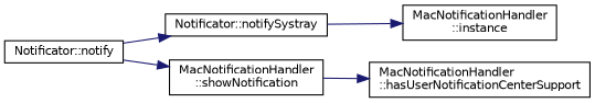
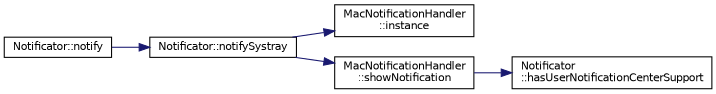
  digraph {
    rankdir=LR
    node [color=black fillcolor=white fontname=Helvetica fontsize=10 shape=record style=filled]
    edge [color=midnightblue fontname=Helvetica fontsize=10 labelfontname=Helvetica labelfontsize=10 style=solid]
    n1 [height=0.2 label="Notificator::notify" width=0.4]
    n2 [height=0.2 label="Notificator::notifySystray" width=0.4]
    n3 [height=0.2 label="MacNotificationHandler\l::instance" width=0.4]
    n4 [height=0.2 label="MacNotificationHandler\l::showNotification" width=0.4]
-   n5 [height=0.2 label="MacNotificationHandler\l::hasUserNotificationCenterSupport" width=0.4]
+   n5 [height=0.2 label="Notificator\l::hasUserNotificationCenterSupport" width=0.4]
    n1 -> n2
    n2 -> n3
-   n1 -> n4
+   n2 -> n4
    n4 -> n5
  }
